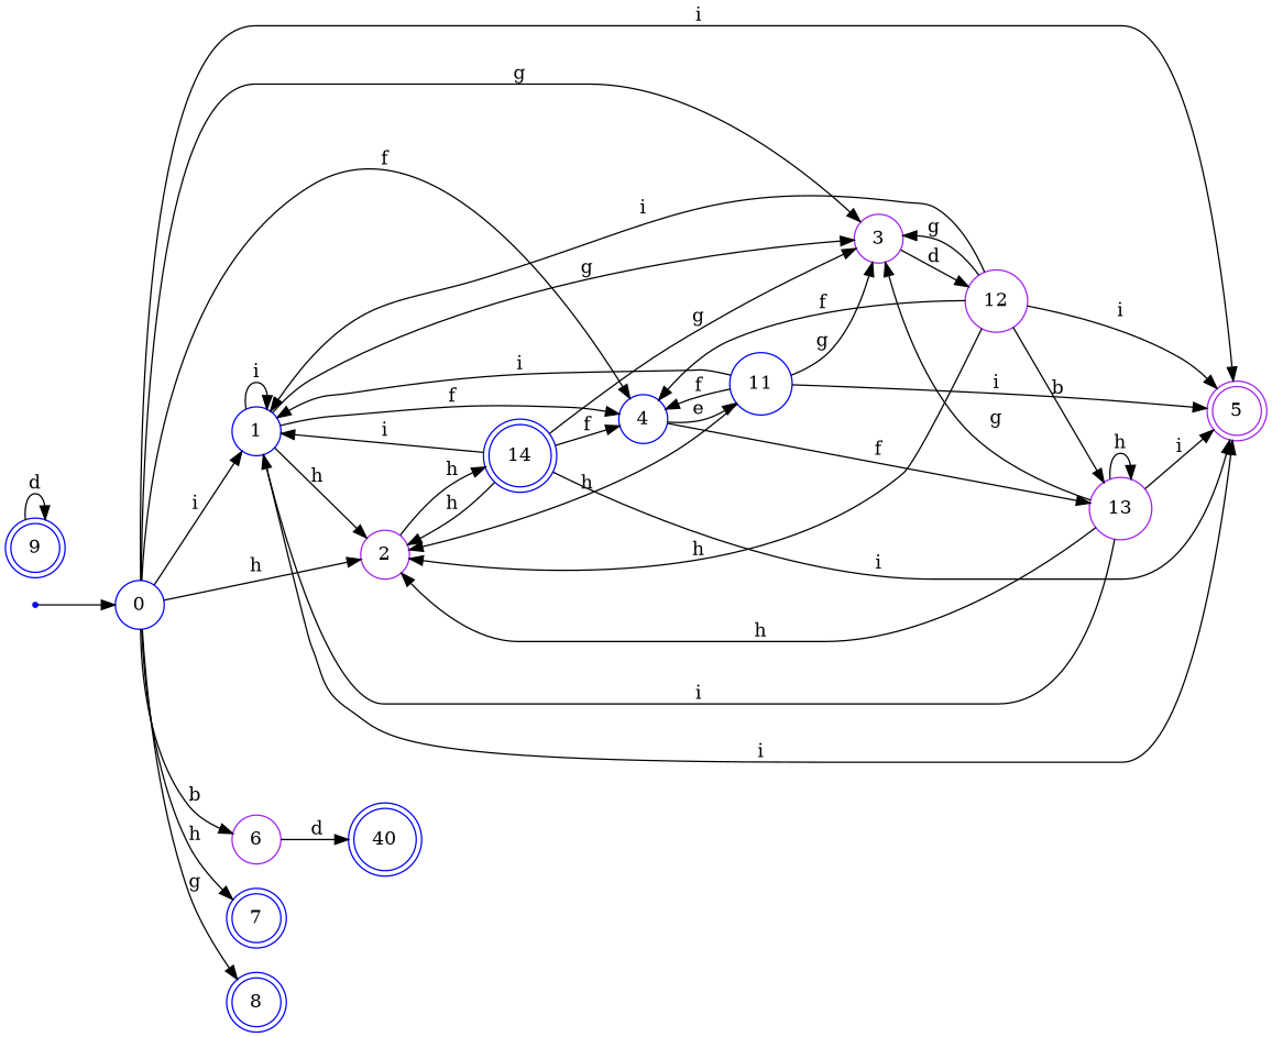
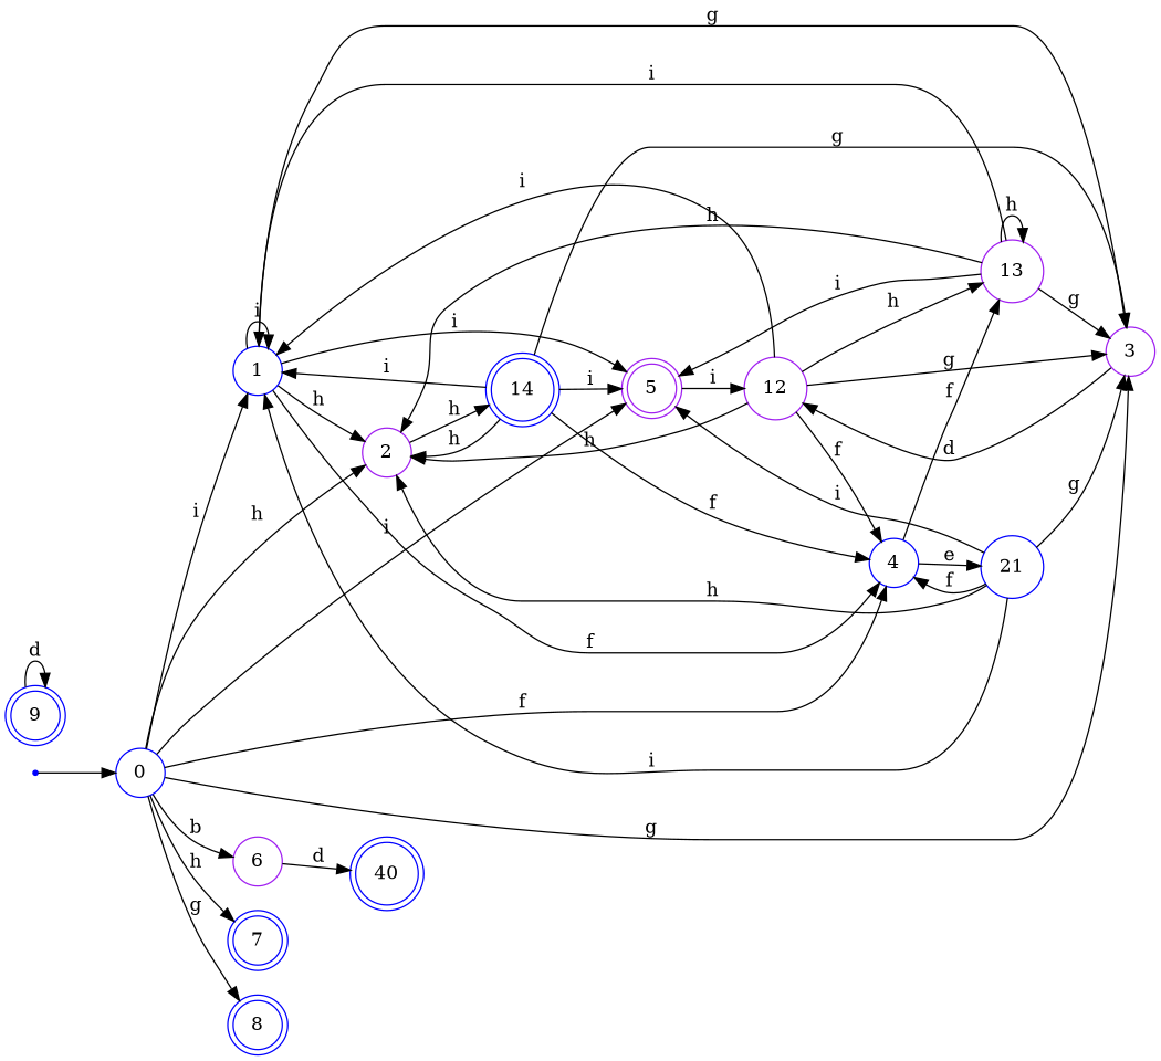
  digraph {
    rankdir=LR
    node [color=blue shape=circle]
    dummy0 [shape=point]
    0
    1
    2 [color=purple]
    3 [color=purple]
    4
    5 [color=purple shape=doublecircle]
    6 [color=purple]
    7 [shape=doublecircle]
    8 [shape=doublecircle]
    14 [shape=doublecircle]
    12 [color=purple]
-   11
+   11 [label=21]
    13 [color=purple]
    n15 [label=40 shape=doublecircle]
    9 [shape=doublecircle]
    dummy0 -> 0
    0 -> 1 [label=i]
    0 -> 2 [label=h]
    0 -> 3 [label=g]
    0 -> 4 [label=f]
    0 -> 5 [label=i]
    0 -> 6 [label=b]
    0 -> 7 [label=h]
    0 -> 8 [label=g]
    1 -> 1 [label=i]
    1 -> 2 [label=h]
    1 -> 3 [label=g]
    1 -> 4 [label=f]
    1 -> 5 [label=i]
    2 -> 14 [label=h]
    3 -> 12 [label=d]
    4 -> 11 [label=e]
    4 -> 13 [label=f]
    6 -> n15 [label=d]
    14 -> 1 [label=i]
    14 -> 2 [label=h]
    14 -> 3 [label=g]
    14 -> 4 [label=f]
    14 -> 5 [label=i]
    12 -> 1 [label=i]
    12 -> 2 [label=h]
    12 -> 3 [label=g]
    12 -> 4 [label=f]
-   12 -> 5 [label=i]
-   12 -> 13 [label=b]
+   5 -> 12 [label=i]
+   12 -> 13 [label=h]
    11 -> 1 [label=i]
    11 -> 2 [label=h]
    11 -> 3 [label=g]
    11 -> 4 [label=f]
    11 -> 5 [label=i]
    13 -> 1 [label=i]
    13 -> 2 [label=h]
    13 -> 3 [label=g]
    13 -> 5 [label=i]
    13 -> 13 [label=h]
    9 -> 9 [label=d]
  }
